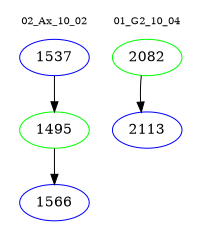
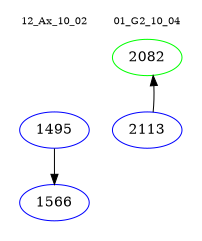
  digraph {
    node [color=blue]
    edge [color=black]
-   n1 [label=1537]
-   n2 [color=green label=1495]
+   n2 [label=1495]
    n3 [label=1566]
    n4 [color=green label=2082]
    n5 [label=2113]
    subgraph cluster_1 {
      color=white
      fontsize=10
-     label="02_Ax_10_02"
-     n1
+     label="12_Ax_10_02"
      n2
      n3
    }
    subgraph cluster_2 {
      color=white
      fontsize=10
      label="01_G2_10_04"
      n4
      n5
    }
-   n1 -> n2
    n2 -> n3
-   n4 -> n5
+   n5 -> n4
  }
